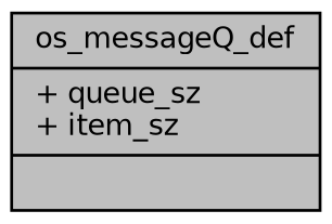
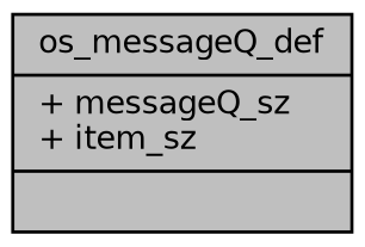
  digraph {
-   n1 [color=black fillcolor=grey75 fontcolor=black fontname=Helvetica fontsize=10 height=0.2 label="{os_messageQ_def\n|+ queue_sz\l+ item_sz\l|}" shape=record style=filled width=0.4]
+   n1 [color=black fillcolor=grey75 fontcolor=black fontname=Helvetica fontsize=10 height=0.2 label="{os_messageQ_def\n|+ messageQ_sz\l+ item_sz\l|}" shape=record style=filled width=0.4]
  }
